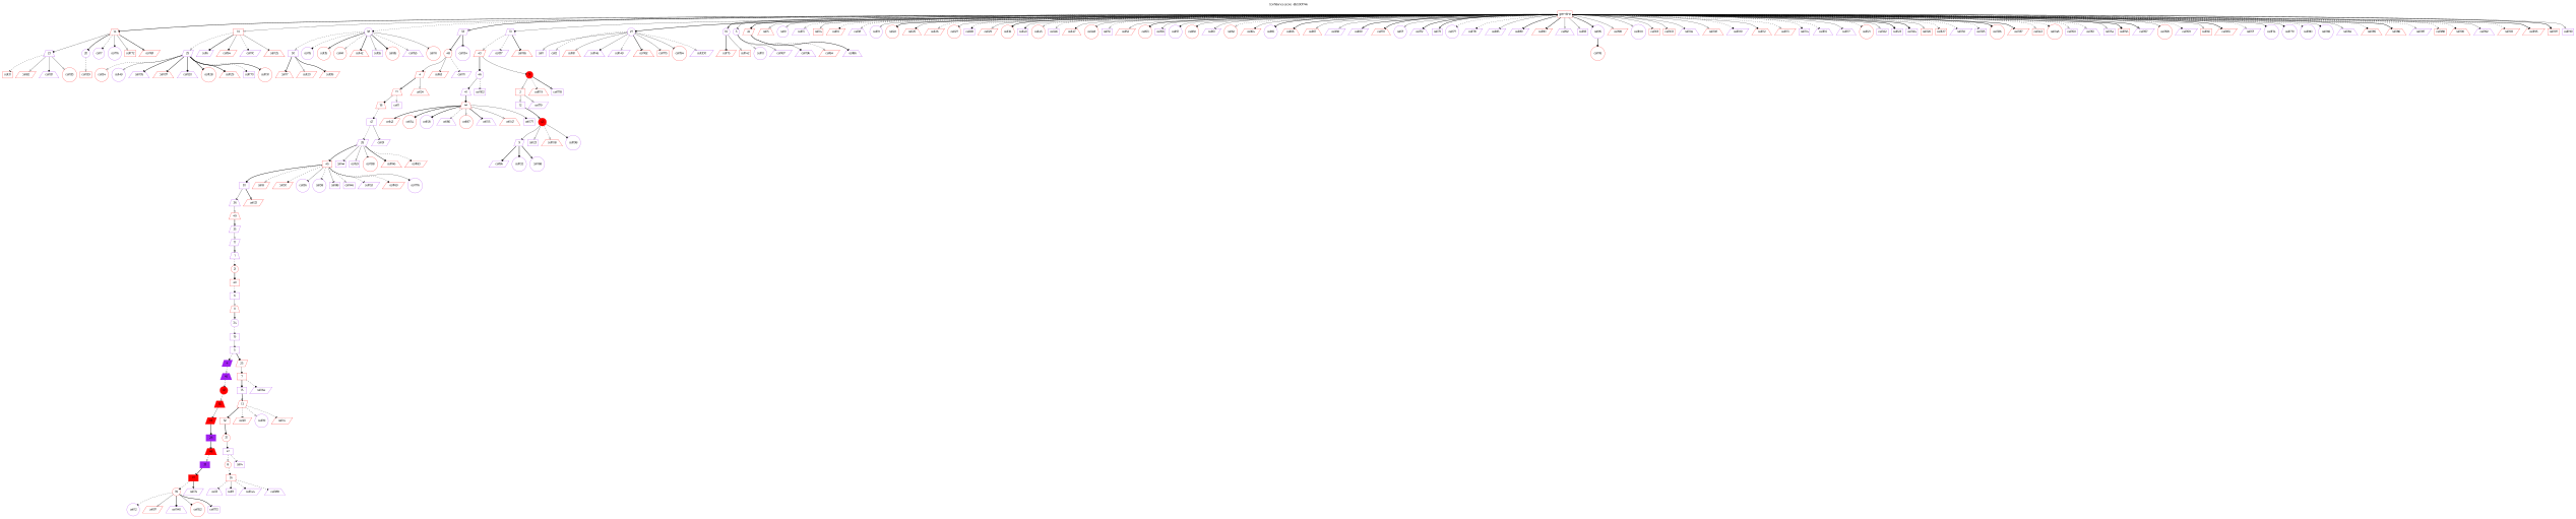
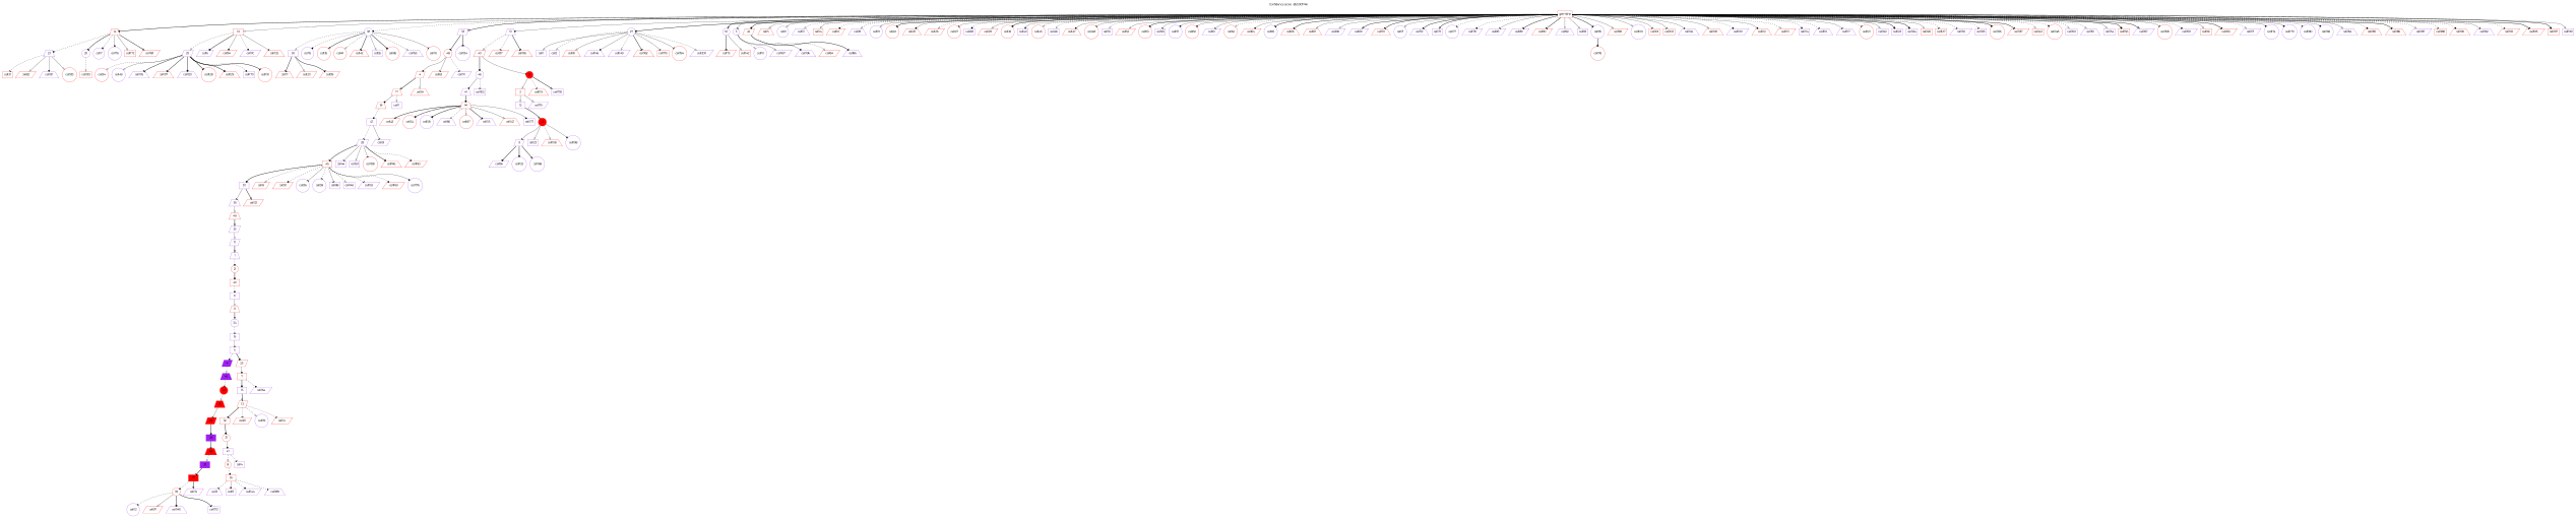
  digraph {
    fontname=Montserrat
    label="Confidence score: -850.901746"
    labelloc=t
    node [color=purple fontname=Montserrat shape=circle]
    edge [arrowhead=onormal fontname=Montserrat style=solid]
    n1 [color=red label=14 shape=trapezium]
    n2 [label=23 shape=trapezium]
    n3 [label=20]
    cell7
    cell76
    cell172 [color=red shape=box]
    cell181 [color=red shape=parallelogram]
    cell31 [color=red shape=box]
    cell82 [color=red shape=parallelogram]
    cell131 [shape=trapezium]
    cell133 [color=red]
    cell139 [color=red shape=box]
    n13 [color=red label=10 shape=box]
    n14 [label=29 shape=parallelogram]
    cell6 [shape=parallelogram]
    cell94 [color=red shape=parallelogram]
    cell110 [shape=parallelogram]
    cell125 [color=red shape=trapezium]
    cell34 [color=red]
    cell49
    cell105 [shape=trapezium]
    cell107 [color=red shape=trapezium]
    cell120 [shape=trapezium]
    cell128 [color=red]
    cell129 [color=red shape=trapezium]
    cell170 [shape=box]
    cell191 [color=red]
    n28 [label=38]
    n29 [label=50 shape=box]
    cell15
    cell35 [color=red]
    cell41 [color=red]
    cell42 [color=red shape=trapezium]
    cell55 [shape=box]
    cell85 [color=red]
    cell155 [shape=trapezium]
    cell161 [color=red]
    cell17 [color=red shape=trapezium]
    cell20 [color=red shape=parallelogram]
    cell99 [color=red shape=parallelogram]
    n41 [color=red label=22 shape=box style=filled]
    n42 [color=red label=39]
    cell74 [shape=parallelogram]
    cell12
    cell97 [color=red shape=parallelogram]
    cell140 [shape=trapezium]
-   cell152 [color=red]
    cell173 [shape=box]
    n49 [label=33 shape=box style=filled]
    n50 [color=red label=48 shape=trapezium style=filled]
    n51 [label=28 shape=box style=filled]
    n52 [color=red label=18 shape=parallelogram style=filled]
    n53 [color=red label=35 shape=trapezium style=filled]
    n54 [color=red label=47 style=filled]
    n55 [label=45 shape=trapezium style=filled]
    n56 [label=4 shape=parallelogram style=filled]
    n57 [color=red label=8]
    n58 [color=red label=26 shape=box]
    cell3 [shape=trapezium]
    cell91 [shape=box]
    cell144 [shape=parallelogram]
    cell189 [shape=trapezium]
    n63 [label=42 shape=box]
    cell4 [shape=box]
    n65 [color=red label=37]
    n66 [color=red label=32 shape=box]
    n67 [color=red label=13 shape=parallelogram]
    cell21 [color=red shape=parallelogram]
    cell39
    cell141 [color=red shape=parallelogram]
    n71 [label=15 shape=box]
    n72 [color=red label=7 shape=box]
    cell164 [shape=parallelogram]
    n74 [color=red label=25 shape=parallelogram]
    n75 [label=5 shape=box]
    n76 [label=19 shape=box]
    n77 [label=34]
    n78 [color=red label=11 shape=trapezium]
    n79 [label=6 shape=box]
    n80 [color=red label=40 shape=box]
    n81 [color=red label=21]
    n82 [label=1 shape=trapezium]
    n83 [label=17 shape=parallelogram]
    n84 [label=35 shape=parallelogram]
    n85 [color=red label=49 shape=trapezium]
    n86 [label=36 shape=trapezium]
    n87 [label=30 shape=box]
    cell33 [color=red shape=parallelogram]
    n89 [color=red label=45 shape=box]
    cell8 [color=red shape=parallelogram]
    cell30 [color=red shape=parallelogram]
    cell36
    cell38
    cell88 [shape=box]
    cell146 [shape=box]
    cell153 [shape=parallelogram]
    cell169 [color=red shape=parallelogram]
    cell176
    n99 [label=28 shape=parallelogram]
    cell44 [shape=box]
    cell59 [shape=box]
    cell138 [color=red]
    cell166 [color=red shape=trapezium]
    cell183 [color=red shape=parallelogram]
    n105 [label=47 shape=box]
    cell51 [shape=parallelogram]
    n107 [color=red label=18 shape=trapezium]
    n108 [color=red label=22 shape=trapezium]
    cell11 [shape=box]
    n110 [color=red label=4 shape=parallelogram]
    cell24 [color=red shape=trapezium]
    n112 [color=red label=48]
    cell63 [color=red shape=parallelogram]
    cell111 [shape=parallelogram]
    n115 [label=33 shape=parallelogram]
    cell134
    n117 [label=41 shape=trapezium]
    n118 [color=red label=44 shape=trapezium]
    cell43 [color=red shape=parallelogram]
    cell54 [color=red]
    cell58
    cell80 [shape=trapezium]
    cell87 [color=red]
    cell115 [shape=trapezium]
    cell147 [color=red shape=trapezium]
    cell177 [shape=box]
    n127 [label=46]
    cell102 [shape=box]
    n129 [color=red label=43 style=filled]
    n130 [label=9 shape=parallelogram]
    cell23 [shape=box]
    cell108 [color=red shape=trapezium]
    cell198
    cell96 [shape=parallelogram]
    cell132
    cell168
    n137 [label=12 shape=box]
    n138 [color=red label=2 shape=box]
    cell79 [shape=parallelogram]
    n140 [color=red label=31 style=filled]
    cell119 [color=red shape=trapezium]
    cell178 [shape=box]
    n143 [color=red label=43 shape=parallelogram]
    n144 [label=31 shape=trapezium]
-   cell37 [shape=parallelogram]
+   cell37 [color=red shape=parallelogram]
    cell165 [color=red shape=trapezium]
    n147 [color=red label=germline shape=box]
    n148 [label=27]
    n149 [label=16]
    n150 [label=3]
    n151 [color=red label=24 shape=parallelogram]
    cell5 [color=red shape=trapezium]
    cell9
    cell13 [shape=trapezium]
    cell14 [color=red shape=box]
    cell16 [color=red shape=parallelogram]
    cell18 [shape=trapezium]
    cell19
    cell22 [color=red]
    cell25 [color=red shape=trapezium]
    cell26 [color=red shape=parallelogram]
    cell27 [color=red]
    cell28 [shape=box]
    cell29 [color=red shape=parallelogram]
    cell32 [color=red]
    cell40 [shape=box]
    cell45 [color=red]
    cell46 [shape=box]
    cell47 [color=red shape=trapezium]
    cell48 [color=red]
    cell50 [shape=box]
    cell52 [color=red shape=parallelogram]
    cell53 [color=red]
    cell56 [shape=box]
    cell57
    cell60 [color=red]
    cell61 [shape=parallelogram]
    cell62 [color=red]
    cell64 [color=red shape=parallelogram]
    cell65
    cell66 [color=red shape=trapezium]
    cell67 [color=red shape=trapezium]
    cell68 [shape=parallelogram]
    cell69 [shape=parallelogram]
    cell70 [color=red shape=trapezium]
    cell71
    cell72 [shape=trapezium]
    cell73 [shape=box]
    cell77
    cell78 [shape=parallelogram]
    cell83 [shape=parallelogram]
    cell89 [shape=parallelogram]
    cell90 [color=red shape=parallelogram]
    cell92 [shape=trapezium]
    cell93 [shape=box]
    cell95
    cell98 [color=red shape=parallelogram]
    cell100
    cell101 [color=red shape=box]
    cell103 [color=red shape=box]
    cell104 [shape=trapezium]
    cell106 [color=red shape=trapezium]
    cell109 [shape=parallelogram]
    cell112 [color=red shape=trapezium]
    cell113 [color=red shape=parallelogram]
    cell114 [shape=box]
    cell116 [shape=trapezium]
    cell117 [shape=trapezium]
    cell121 [color=red]
    cell122 [shape=box]
    cell123 [shape=box]
    cell124 [shape=box]
    cell126 [color=red shape=box]
    cell127 [color=red shape=box]
    cell130 [shape=parallelogram]
    cell135 [shape=box]
    cell136 [color=red]
    cell137 [color=red shape=parallelogram]
    cell143 [color=red shape=box]
    cell148 [color=red]
    cell150 [shape=box]
    cell151 [shape=trapezium]
    cell154 [shape=box]
    cell156 [color=red shape=box]
    cell157 [shape=parallelogram]
    cell158 [color=red]
    cell159 [shape=parallelogram]
    cell160 [color=red shape=box]
    cell163 [color=red shape=parallelogram]
    cell171 [shape=parallelogram]
    cell174
    cell179
    cell180
    cell182
    cell184 [shape=trapezium]
    cell185 [color=red shape=trapezium]
    cell186 [color=red shape=trapezium]
    cell187 [shape=parallelogram]
    cell188 [color=red shape=box]
    cell190 [color=red shape=trapezium]
    cell192 [shape=trapezium]
    cell193 [color=red shape=parallelogram]
    cell195 [color=red shape=parallelogram]
    cell197 [color=red shape=box]
    cell199 [shape=box]
    cell1 [shape=box]
    cell2 [shape=box]
    cell81 [color=red shape=trapezium]
    cell145 [shape=trapezium]
    cell149 [shape=parallelogram]
    cell162 [color=red shape=trapezium]
    cell175 [color=red shape=box]
    cell194 [color=red]
    cell200 [shape=parallelogram]
    cell75 [color=red shape=parallelogram]
    cell142 [color=red shape=box]
    cell10
    cell167 [shape=parallelogram]
    cell196 [shape=trapezium]
    cell84 [color=red shape=parallelogram]
    cell86 [shape=trapezium]
    cell118 [color=red]
-   n1 -> n2 [arrowhead=dot]
+   n1 -> n2 [arrowhead=dot style=dashed]
    n1 -> n3 [arrowhead=tee style=bold]
    n1 -> cell7 [arrowhead=dot style=dashed]
    n1 -> cell76 [arrowhead=dot]
    n1 -> cell172
    n1 -> cell181 [style=bold]
    n2 -> cell31 [arrowhead=tee style=dashed]
    n2 -> cell82
    n2 -> cell131 [arrowhead=dot]
    n2 -> cell133
    n3 -> cell139 [style=dashed]
    n13 -> n14 [style=dashed]
    n13 -> cell6 [arrowhead=dot style=bold]
    n13 -> cell94 [arrowhead=dot]
    n13 -> cell110 [arrowhead=dot style=dashed]
    n13 -> cell125 [arrowhead=tee]
    n14 -> cell34 [style=dashed]
    n14 -> cell49
    n14 -> cell105 [arrowhead=tee style=bold]
    n14 -> cell107 [arrowhead=tee style=bold]
    n14 -> cell120 [arrowhead=dot style=bold]
    n14 -> cell128 [arrowhead=tee style=bold]
    n14 -> cell129 [arrowhead=dot style=bold]
    n14 -> cell170 [arrowhead=dot style=dashed]
    n14 -> cell191 [arrowhead=tee style=bold]
    n28 -> n29 [style=dashed]
    n28 -> cell15 [arrowhead=dot style=dashed]
    n28 -> cell35 [style=bold]
    n28 -> cell41 [style=dashed]
    n28 -> cell42 [arrowhead=tee style=bold]
    n28 -> cell55
    n28 -> cell85 [arrowhead=dot style=bold]
    n28 -> cell155 [style=dashed]
    n28 -> cell161 [arrowhead=tee]
    n29 -> cell17 [arrowhead=tee style=bold]
    n29 -> cell20
    n29 -> cell99 [arrowhead=tee style=bold]
    n41 -> n42 [arrowhead=dot style=dashed]
    n41 -> cell74 [style=bold]
    n42 -> cell12 [arrowhead=tee style=dashed]
    n42 -> cell97
    n42 -> cell140 [arrowhead=dot style=bold]
-   n42 -> cell152 [arrowhead=dot]
    n42 -> cell173 [arrowhead=tee style=bold]
    n49 -> n41 [arrowhead=tee style=bold]
    n50 -> n49 [style=dashed]
    n51 -> n50 [arrowhead=tee style=bold]
    n52 -> n51 [arrowhead=dot style=bold]
    n53 -> n52 [arrowhead=tee]
    n54 -> n53 [style=dashed]
    n55 -> n54 [arrowhead=tee style=dashed]
    n56 -> n55 [style=dashed]
    n57 -> n58 [arrowhead=dot style=dashed]
    n58 -> cell3 [arrowhead=tee style=dashed]
    n58 -> cell91 [arrowhead=dot]
    n58 -> cell144 [arrowhead=dot style=dashed]
    n58 -> cell189 [arrowhead=tee style=dashed]
    n63 -> n57 [style=dashed]
    n63 -> cell4 [arrowhead=tee style=dashed]
    n65 -> n63 [arrowhead=dot]
    n66 -> n65 [arrowhead=dot style=bold]
    n67 -> n66 [arrowhead=tee style=bold]
    n67 -> cell21 [arrowhead=tee style=dashed]
    n67 -> cell39 [style=dashed]
    n67 -> cell141 [arrowhead=tee style=dashed]
    n71 -> n67 [style=bold]
    n72 -> n71 [arrowhead=dot style=bold]
    n72 -> cell164 [arrowhead=dot style=dashed]
    n74 -> n72 [arrowhead=dot]
    n75 -> n56 [arrowhead=dot style=dashed]
    n75 -> n74 [arrowhead=dot style=bold]
    n76 -> n75 [arrowhead=tee]
    n77 -> n76 [arrowhead=tee style=dashed]
    n78 -> n77 [style=bold]
    n79 -> n78
    n80 -> n79 [arrowhead=dot style=dashed]
    n81 -> n80 [arrowhead=dot style=bold]
    n82 -> n81 [arrowhead=dot style=dashed]
    n83 -> n82 [style=bold]
    n84 -> n83
    n85 -> n84 [style=bold]
    n86 -> n85
    n87 -> n86 [arrowhead=tee]
    n87 -> cell33 [style=bold]
    n89 -> n87 [arrowhead=dot style=bold]
    n89 -> cell8 [style=dashed]
    n89 -> cell30 [arrowhead=dot style=dashed]
    n89 -> cell36 [arrowhead=tee]
    n89 -> cell38 [arrowhead=tee style=dashed]
    n89 -> cell88 [arrowhead=tee]
    n89 -> cell146 [style=dashed]
    n89 -> cell153 [arrowhead=tee style=dashed]
    n89 -> cell169 [arrowhead=dot style=dashed]
    n89 -> cell176 [arrowhead=dot]
    n99 -> n89 [arrowhead=tee style=bold]
    n99 -> cell44 [arrowhead=tee]
    n99 -> cell59
    n99 -> cell138 [arrowhead=tee]
    n99 -> cell166 [arrowhead=dot style=bold]
    n99 -> cell183 [arrowhead=dot style=dashed]
    n105 -> n99 [arrowhead=tee style=dashed]
    n105 -> cell51 [arrowhead=tee]
    n107 -> n105 [arrowhead=dot style=dashed]
    n108 -> n107 [arrowhead=dot]
    n108 -> cell11 [style=dashed]
    n110 -> n108 [style=bold]
    n110 -> cell24
    n112 -> n110 [arrowhead=dot]
    n112 -> cell63 [arrowhead=tee]
    n112 -> cell111 [arrowhead=tee style=dashed]
    n115 -> n112 [arrowhead=tee style=bold]
    n115 -> cell134 [arrowhead=tee style=bold]
    n117 -> n118 [arrowhead=dot style=bold]
    n118 -> cell43 [style=bold]
    n118 -> cell54 [arrowhead=dot style=bold]
    n118 -> cell58 [arrowhead=dot style=bold]
    n118 -> cell80 [style=dashed]
    n118 -> cell87
    n118 -> cell115 [arrowhead=tee style=bold]
    n118 -> cell147
    n118 -> cell177 [arrowhead=dot]
    n127 -> n117 [arrowhead=dot]
    n127 -> cell102 [arrowhead=tee style=dashed]
    n129 -> n130 [arrowhead=tee]
    n129 -> cell23
    n129 -> cell108 [style=dashed]
    n129 -> cell198 [arrowhead=dot]
    n130 -> cell96 [arrowhead=dot style=bold]
    n130 -> cell132 [arrowhead=dot style=bold]
    n130 -> cell168 [style=bold]
    n137 -> n129 [style=bold]
    n138 -> n137
    n138 -> cell79
    n140 -> n138
    n140 -> cell119 [arrowhead=tee style=dashed]
    n140 -> cell178 [style=bold]
    n143 -> n127 [arrowhead=dot style=bold]
    n143 -> n140 [arrowhead=tee]
    n144 -> n143 [style=dashed]
    n144 -> cell37 [arrowhead=tee style=dashed]
    n144 -> cell165 [arrowhead=tee style=bold]
    n147 -> n1 [arrowhead=tee style=bold]
    n147 -> n13
    n147 -> n28 [arrowhead=dot style=dashed]
    n147 -> n115 [style=bold]
    n147 -> n144 [arrowhead=dot]
    n147 -> n148 [arrowhead=dot style=bold]
    n147 -> n149 [style=bold]
    n147 -> n150 [arrowhead=tee]
    n147 -> n151 [arrowhead=dot style=bold]
    n147 -> cell5
    n147 -> cell9
    n147 -> cell13 [style=dashed]
    n147 -> cell14
    n147 -> cell16 [arrowhead=dot style=dashed]
    n147 -> cell18 [style=dashed]
    n147 -> cell19
    n147 -> cell22 [arrowhead=tee style=bold]
    n147 -> cell25 [arrowhead=dot]
    n147 -> cell26 [style=dashed]
    n147 -> cell27 [arrowhead=tee]
    n147 -> cell28 [arrowhead=dot style=dashed]
    n147 -> cell29
    n147 -> cell32 [arrowhead=dot style=bold]
    n147 -> cell40 [arrowhead=dot]
    n147 -> cell45 [style=dashed]
    n147 -> cell46 [style=dashed]
    n147 -> cell47 [arrowhead=dot]
    n147 -> cell48 [arrowhead=tee]
    n147 -> cell50 [style=dashed]
    n147 -> cell52
    n147 -> cell53 [arrowhead=tee style=bold]
    n147 -> cell56 [arrowhead=tee]
    n147 -> cell57 [arrowhead=dot]
    n147 -> cell60 [arrowhead=dot]
    n147 -> cell61 [arrowhead=tee]
    n147 -> cell62 [style=dashed]
    n147 -> cell64 [arrowhead=dot]
    n147 -> cell65 [arrowhead=tee style=bold]
    n147 -> cell66 [arrowhead=tee style=bold]
    n147 -> cell67
    n147 -> cell68
    n147 -> cell69 [style=bold]
    n147 -> cell70 [arrowhead=tee style=bold]
    n147 -> cell71
    n147 -> cell72 [arrowhead=tee style=bold]
    n147 -> cell73 [style=bold]
    n147 -> cell77 [arrowhead=tee style=dashed]
    n147 -> cell78 [arrowhead=dot style=dashed]
    n147 -> cell83 [arrowhead=tee]
    n147 -> cell89 [arrowhead=tee style=bold]
    n147 -> cell90 [arrowhead=tee style=bold]
    n147 -> cell92
    n147 -> cell93
    n147 -> cell95 [arrowhead=tee style=bold]
    n147 -> cell98
    n147 -> cell100
    n147 -> cell101 [arrowhead=tee]
    n147 -> cell103 [arrowhead=tee]
    n147 -> cell104 [arrowhead=tee]
    n147 -> cell106
    n147 -> cell109 [arrowhead=dot style=dashed]
    n147 -> cell112 [arrowhead=dot]
    n147 -> cell113 [style=dashed]
    n147 -> cell114 [arrowhead=dot style=dashed]
    n147 -> cell116 [arrowhead=tee style=dashed]
    n147 -> cell117 [arrowhead=tee]
    n147 -> cell121 [arrowhead=tee style=dashed]
    n147 -> cell122
    n147 -> cell123 [arrowhead=dot style=bold]
    n147 -> cell124 [arrowhead=dot style=bold]
    n147 -> cell126
    n147 -> cell127 [arrowhead=tee style=dashed]
    n147 -> cell130 [arrowhead=tee style=dashed]
    n147 -> cell135 [arrowhead=tee style=dashed]
    n147 -> cell136 [arrowhead=dot style=bold]
    n147 -> cell137 [arrowhead=tee style=bold]
    n147 -> cell143 [style=dashed]
    n147 -> cell148 [arrowhead=dot style=dashed]
    n147 -> cell150 [style=dashed]
    n147 -> cell151 [style=dashed]
    n147 -> cell154
    n147 -> cell156 [arrowhead=dot style=bold]
    n147 -> cell157 [style=bold]
    n147 -> cell158 [arrowhead=tee]
    n147 -> cell159 [arrowhead=dot style=dashed]
    n147 -> cell160
    n147 -> cell163 [arrowhead=tee style=bold]
    n147 -> cell171 [style=dashed]
    n147 -> cell174 [arrowhead=dot]
    n147 -> cell179 [arrowhead=dot]
    n147 -> cell180 [arrowhead=tee style=dashed]
    n147 -> cell182 [arrowhead=dot]
    n147 -> cell184
    n147 -> cell185 [arrowhead=dot style=dashed]
    n147 -> cell186 [arrowhead=tee style=bold]
    n147 -> cell187 [style=dashed]
    n147 -> cell188 [arrowhead=tee style=dashed]
    n147 -> cell190 [arrowhead=dot style=dashed]
    n147 -> cell192 [arrowhead=tee]
    n147 -> cell193 [arrowhead=tee style=dashed]
    n147 -> cell195 [arrowhead=tee style=bold]
    n147 -> cell197 [arrowhead=dot style=bold]
    n147 -> cell199
    n148 -> cell1
    n148 -> cell2 [style=dashed]
    n148 -> cell81
    n148 -> cell145 [arrowhead=dot]
    n148 -> cell149 [style=dashed]
    n148 -> cell162 [arrowhead=tee style=bold]
    n148 -> cell175 [arrowhead=tee]
    n148 -> cell194 [arrowhead=tee]
    n148 -> cell200 [style=dashed]
    n149 -> cell75 [arrowhead=tee style=bold]
    n149 -> cell142
    n150 -> cell10 [style=dashed]
    n150 -> cell167
    n150 -> cell196 [arrowhead=dot]
    n151 -> cell84 [style=dashed]
    n151 -> cell86 [arrowhead=tee style=bold]
    cell95 -> cell118 [arrowhead=dot style=bold]
  }
